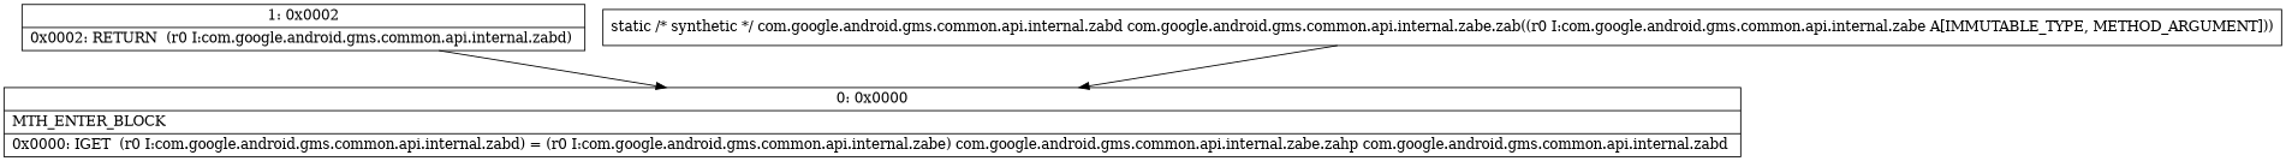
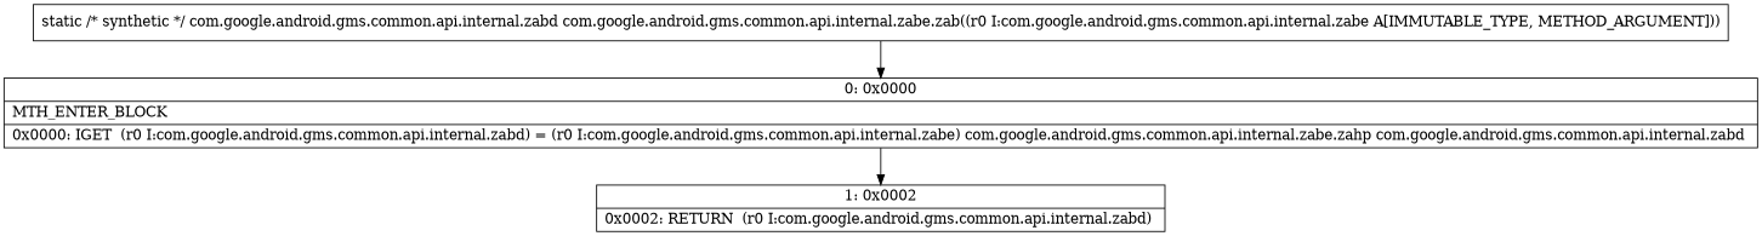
  digraph {
    node [shape=record]
    n1 [label="{0\:\ 0x0000|MTH_ENTER_BLOCK\l|0x0000: IGET  (r0 I:com.google.android.gms.common.api.internal.zabd) = (r0 I:com.google.android.gms.common.api.internal.zabe) com.google.android.gms.common.api.internal.zabe.zahp com.google.android.gms.common.api.internal.zabd \l}"]
    n2 [label="{1\:\ 0x0002|0x0002: RETURN  (r0 I:com.google.android.gms.common.api.internal.zabd) \l}"]
    n3 [label="{static \/* synthetic *\/ com.google.android.gms.common.api.internal.zabd com.google.android.gms.common.api.internal.zabe.zab((r0 I:com.google.android.gms.common.api.internal.zabe A[IMMUTABLE_TYPE, METHOD_ARGUMENT])) }"]
-   n2 -> n1
+   n1 -> n2
    n3 -> n1
  }
